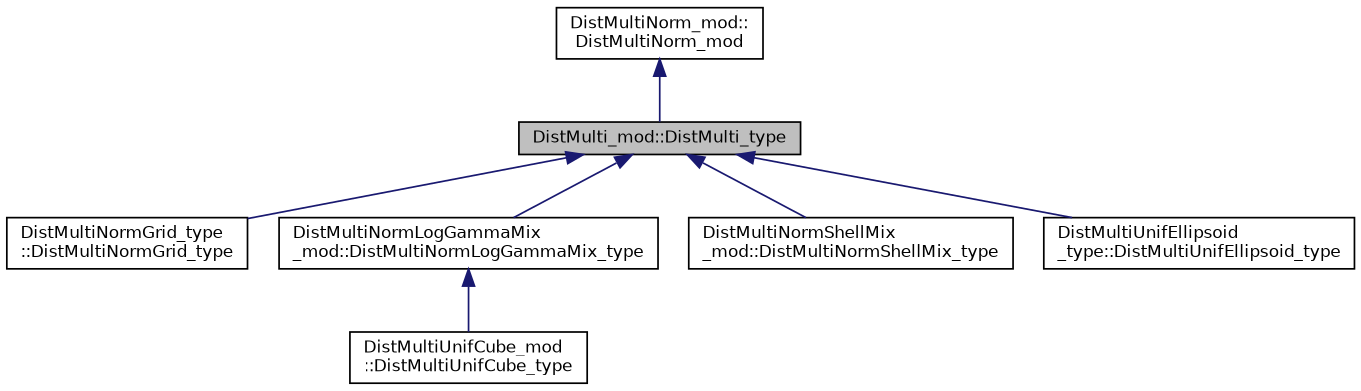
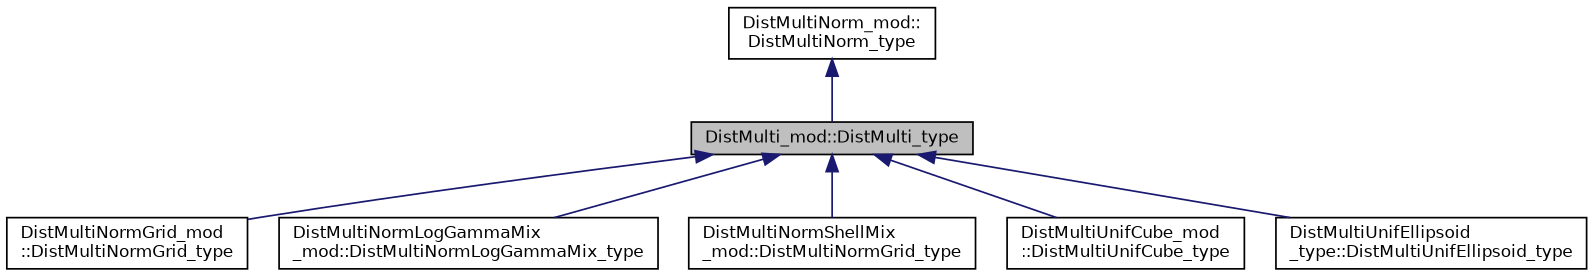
  digraph {
    rankdir=TB
    node [color=black fillcolor=white fontname=Helvetica fontsize=10 shape=record style=filled]
    edge [color=midnightblue dir=back fontname=Helvetica fontsize=10 labelfontname=Helvetica labelfontsize=10 style=solid]
    n1 [fillcolor=grey75 fontcolor=black height=0.2 label="DistMulti_mod::DistMulti_type" width=0.4]
-   n2 [height=0.2 label="DistMultiNormGrid_type\l::DistMultiNormGrid_type" width=0.4]
+   n2 [height=0.2 label="DistMultiNormGrid_mod\l::DistMultiNormGrid_type" width=0.4]
    n3 [height=0.2 label="DistMultiNormLogGammaMix\l_mod::DistMultiNormLogGammaMix_type" width=0.4]
-   n4 [height=0.2 label="DistMultiNormShellMix\l_mod::DistMultiNormShellMix_type" width=0.4]
+   n4 [height=0.2 label="DistMultiNormShellMix\l_mod::DistMultiNormGrid_type" width=0.4]
    n5 [height=0.2 label="DistMultiUnifCube_mod\l::DistMultiUnifCube_type" width=0.4]
    n6 [height=0.2 label="DistMultiUnifEllipsoid\l_type::DistMultiUnifEllipsoid_type" width=0.4]
-   n7 [height=0.2 label="DistMultiNorm_mod::\lDistMultiNorm_mod" width=0.4]
+   n7 [height=0.2 label="DistMultiNorm_mod::\lDistMultiNorm_type" width=0.4]
    n1 -> n2
    n1 -> n3
    n1 -> n4
-   n3 -> n5
+   n1 -> n5
    n1 -> n6
    n7 -> n1
  }
